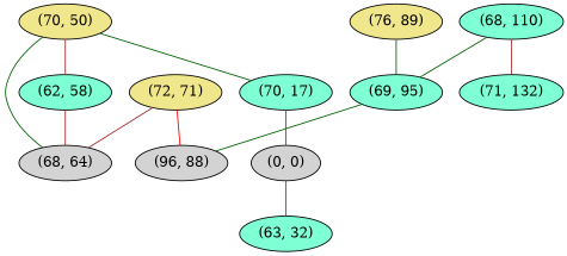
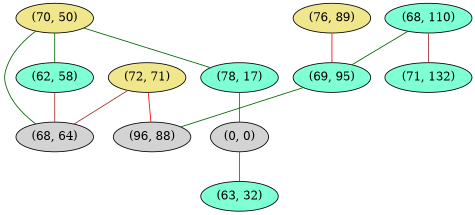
  graph {
    node [fillcolor=aquamarine style=filled]
    edge [color=darkgreen weight=1]
    "(70, 50)" [fillcolor=khaki]
    "(62, 58)"
-   "(70, 17)"
+   "(70, 17)" [label="(78, 17)"]
    "(68, 64)" [fillcolor=lightgrey]
    "(0, 0)" [fillcolor=lightgrey]
    "(76, 89)" [fillcolor=khaki]
    "(69, 95)"
    n8 [fillcolor=lightgrey label="(96, 88)"]
    "(68, 110)"
    "(71, 132)"
    "(63, 32)"
    "(72, 71)" [fillcolor=khaki]
-   "(70, 50)" -- "(62, 58)" [color=brown]
+   "(70, 50)" -- "(62, 58)"
    "(70, 50)" -- "(70, 17)"
    "(70, 50)" -- "(68, 64)"
    "(62, 58)" -- "(68, 64)" [color=brown]
    "(70, 17)" -- "(0, 0)" [color=red]
    "(0, 0)" -- "(63, 32)" [color=brown weight=4]
-   "(76, 89)" -- "(69, 95)"
+   "(76, 89)" -- "(69, 95)" [color=red]
    "(69, 95)" -- n8
    "(68, 110)" -- "(69, 95)"
    "(68, 110)" -- "(71, 132)" [color=brown]
    "(72, 71)" -- "(68, 64)" [color=brown]
    "(72, 71)" -- n8 [color=red]
  }
